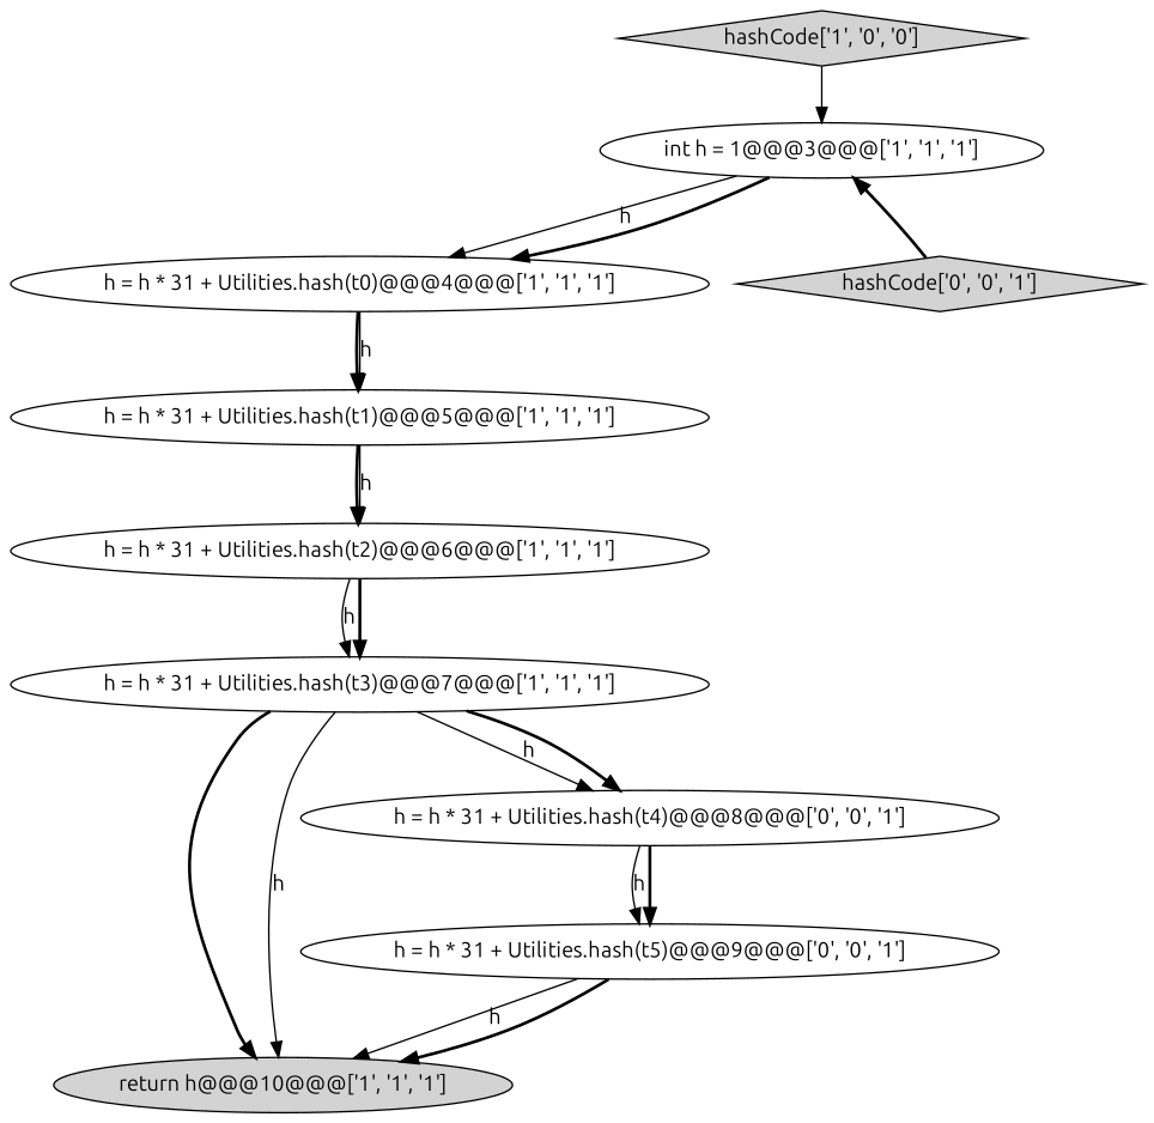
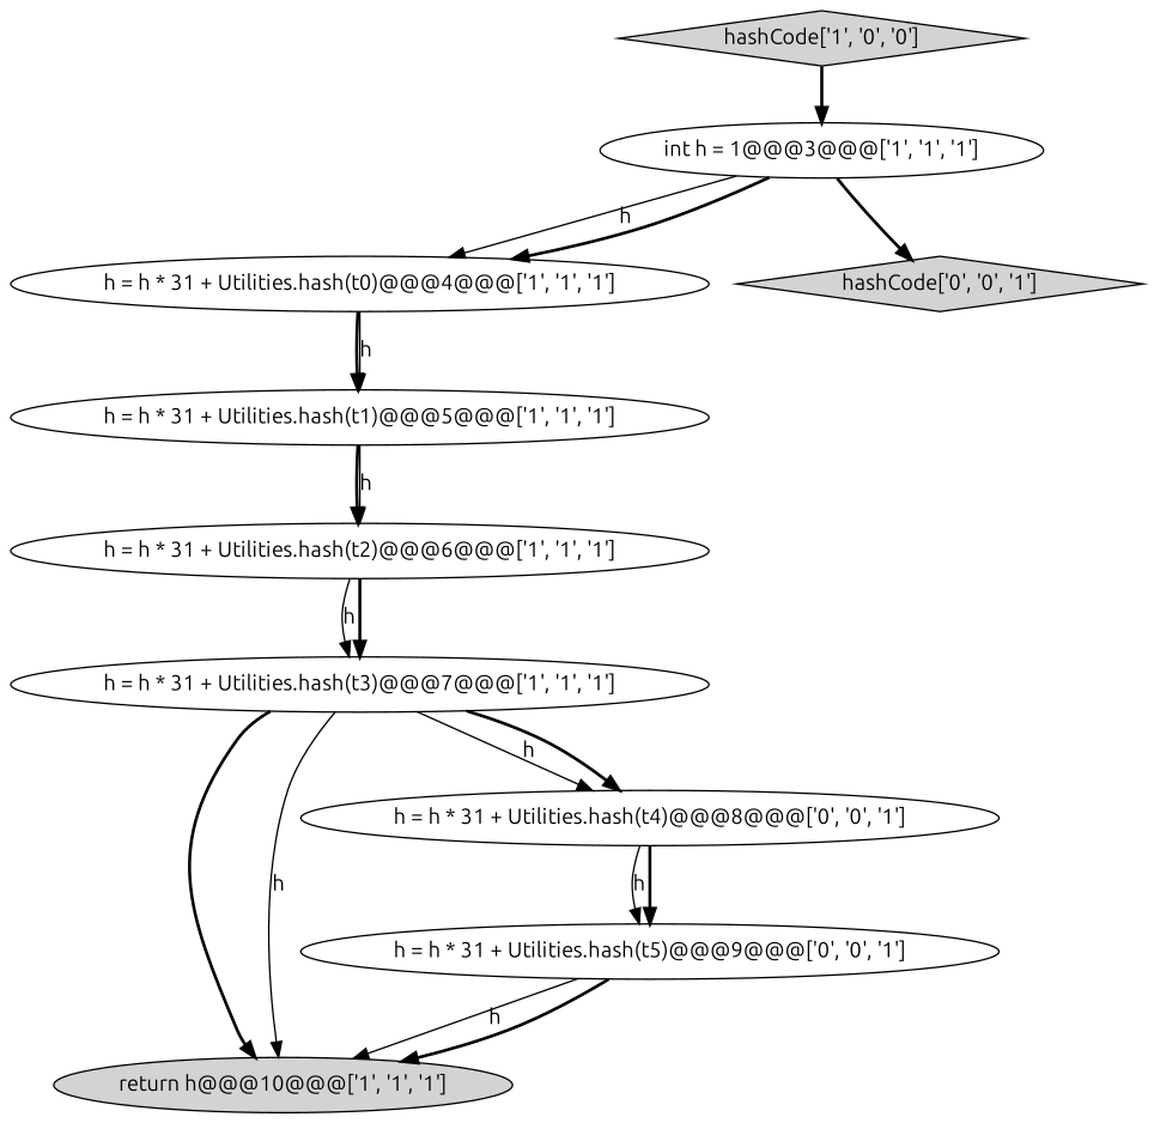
  digraph {
    fontname=Ubuntu
    node [fillcolor=white fontname=Ubuntu shape=ellipse style=filled]
    edge [fontname=Ubuntu style=bold]
    n1 [label="h = h * 31 + Utilities.hash(t0)@@@4@@@['1', '1', '1']"]
    n2 [label="h = h * 31 + Utilities.hash(t1)@@@5@@@['1', '1', '1']"]
    n3 [label="h = h * 31 + Utilities.hash(t2)@@@6@@@['1', '1', '1']"]
    n4 [label="h = h * 31 + Utilities.hash(t3)@@@7@@@['1', '1', '1']"]
    n5 [fillcolor=lightgray label="return h@@@10@@@['1', '1', '1']"]
    n6 [label="h = h * 31 + Utilities.hash(t4)@@@8@@@['0', '0', '1']"]
    n7 [label="h = h * 31 + Utilities.hash(t5)@@@9@@@['0', '0', '1']"]
    n8 [fillcolor=lightgray label="hashCode['1', '0', '0']" shape=diamond]
    n9 [label="int h = 1@@@3@@@['1', '1', '1']"]
    n10 [fillcolor=lightgray label="hashCode['0', '0', '1']" shape=diamond]
    n1 -> n2
    n1 -> n2 [label=h style=solid]
    n2 -> n3
    n2 -> n3 [label=h style=solid]
    n3 -> n4 [label=h style=solid]
    n3 -> n4
    n4 -> n5
    n4 -> n5 [label=h style=solid]
    n4 -> n6 [label=h style=solid]
    n4 -> n6
    n6 -> n7 [label=h style=solid]
    n6 -> n7
    n7 -> n5 [label=h style=solid]
    n7 -> n5
-   n8 -> n9 [style=solid]
+   n8 -> n9
    n9 -> n1 [label=h style=solid]
    n9 -> n1
-   n10 -> n9
+   n9 -> n10
  }
